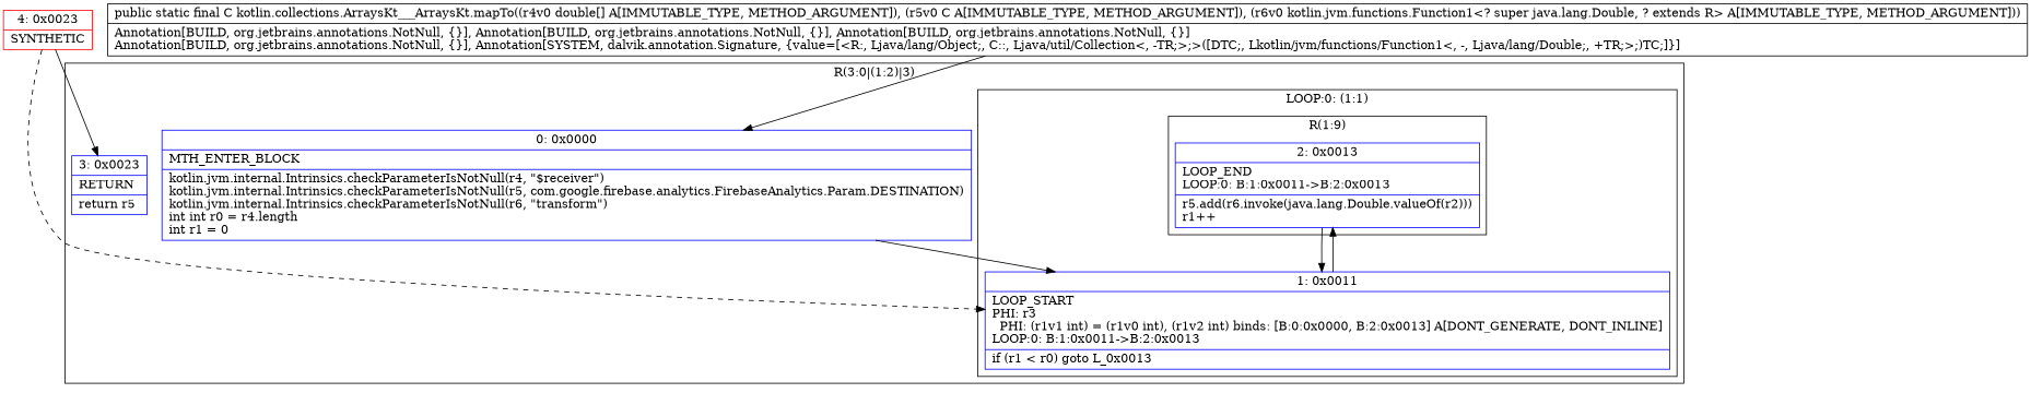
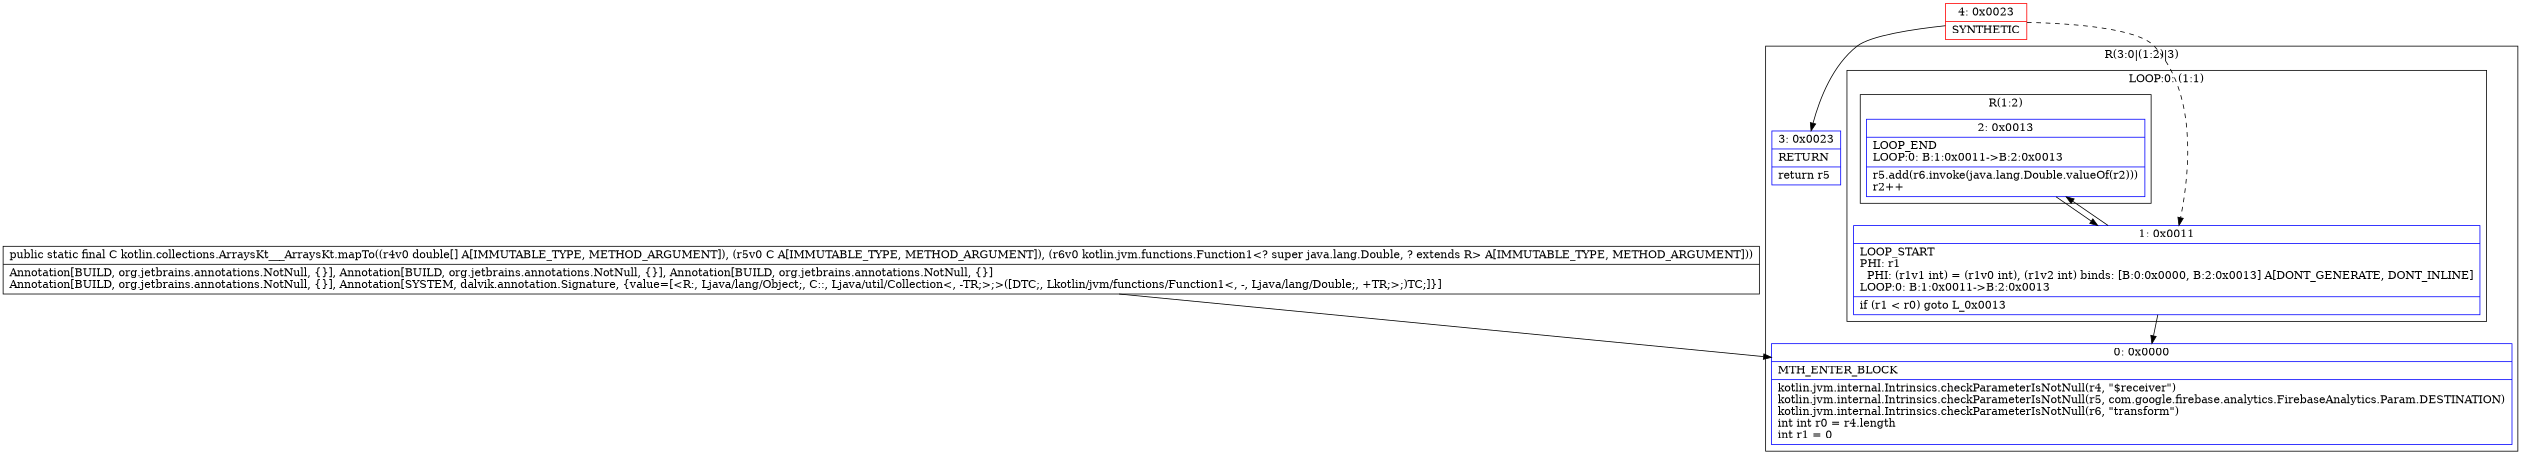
  digraph {
    node [color=blue shape=record]
-   n1 [label="{2\:\ 0x0013|LOOP_END\lLOOP:0: B:1:0x0011\-\>B:2:0x0013\l|r5.add(r6.invoke(java.lang.Double.valueOf(r2)))\lr1++\l}"]
-   n2 [label="{1\:\ 0x0011|LOOP_START\lPHI: r3 \l  PHI: (r1v1 int) = (r1v0 int), (r1v2 int) binds: [B:0:0x0000, B:2:0x0013] A[DONT_GENERATE, DONT_INLINE]\lLOOP:0: B:1:0x0011\-\>B:2:0x0013\l|if (r1 \< r0) goto L_0x0013\l}"]
+   n1 [label="{2\:\ 0x0013|LOOP_END\lLOOP:0: B:1:0x0011\-\>B:2:0x0013\l|r5.add(r6.invoke(java.lang.Double.valueOf(r2)))\lr2++\l}"]
+   n2 [label="{1\:\ 0x0011|LOOP_START\lPHI: r1 \l  PHI: (r1v1 int) = (r1v0 int), (r1v2 int) binds: [B:0:0x0000, B:2:0x0013] A[DONT_GENERATE, DONT_INLINE]\lLOOP:0: B:1:0x0011\-\>B:2:0x0013\l|if (r1 \< r0) goto L_0x0013\l}"]
    n3 [label="{0\:\ 0x0000|MTH_ENTER_BLOCK\l|kotlin.jvm.internal.Intrinsics.checkParameterIsNotNull(r4, \"$receiver\")\lkotlin.jvm.internal.Intrinsics.checkParameterIsNotNull(r5, com.google.firebase.analytics.FirebaseAnalytics.Param.DESTINATION)\lkotlin.jvm.internal.Intrinsics.checkParameterIsNotNull(r6, \"transform\")\lint int r0 = r4.length\lint r1 = 0\l}"]
    n4 [label="{3\:\ 0x0023|RETURN\l|return r5\l}"]
    n5 [color=red label="{4\:\ 0x0023|SYNTHETIC\l}"]
    n6 [label="{public static final C kotlin.collections.ArraysKt___ArraysKt.mapTo((r4v0 double[] A[IMMUTABLE_TYPE, METHOD_ARGUMENT]), (r5v0 C A[IMMUTABLE_TYPE, METHOD_ARGUMENT]), (r6v0 kotlin.jvm.functions.Function1\<? super java.lang.Double, ? extends R\> A[IMMUTABLE_TYPE, METHOD_ARGUMENT]))  | Annotation[BUILD, org.jetbrains.annotations.NotNull, \{\}], Annotation[BUILD, org.jetbrains.annotations.NotNull, \{\}], Annotation[BUILD, org.jetbrains.annotations.NotNull, \{\}]\lAnnotation[BUILD, org.jetbrains.annotations.NotNull, \{\}], Annotation[SYSTEM, dalvik.annotation.Signature, \{value=[\<R:, Ljava\/lang\/Object;, C::, Ljava\/util\/Collection\<, \-TR;\>;\>([DTC;, Lkotlin\/jvm\/functions\/Function1\<, \-, Ljava\/lang\/Double;, +TR;\>;)TC;]\}]\l}" color=""]
    subgraph cluster_1 {
      label="R(3:0|(1:2)|3)"
      n3
      n4
      subgraph cluster_2 {
        label="LOOP:0: (1:1)"
        n2
        subgraph cluster_3 {
-         label="R(1:9)"
+         label="R(1:2)"
          n1
        }
      }
    }
    n1 -> n2
    n2 -> n1
-   n3 -> n2
+   n2 -> n3
    n5 -> n2 [style=dashed]
    n5 -> n4
    n6 -> n3
  }
